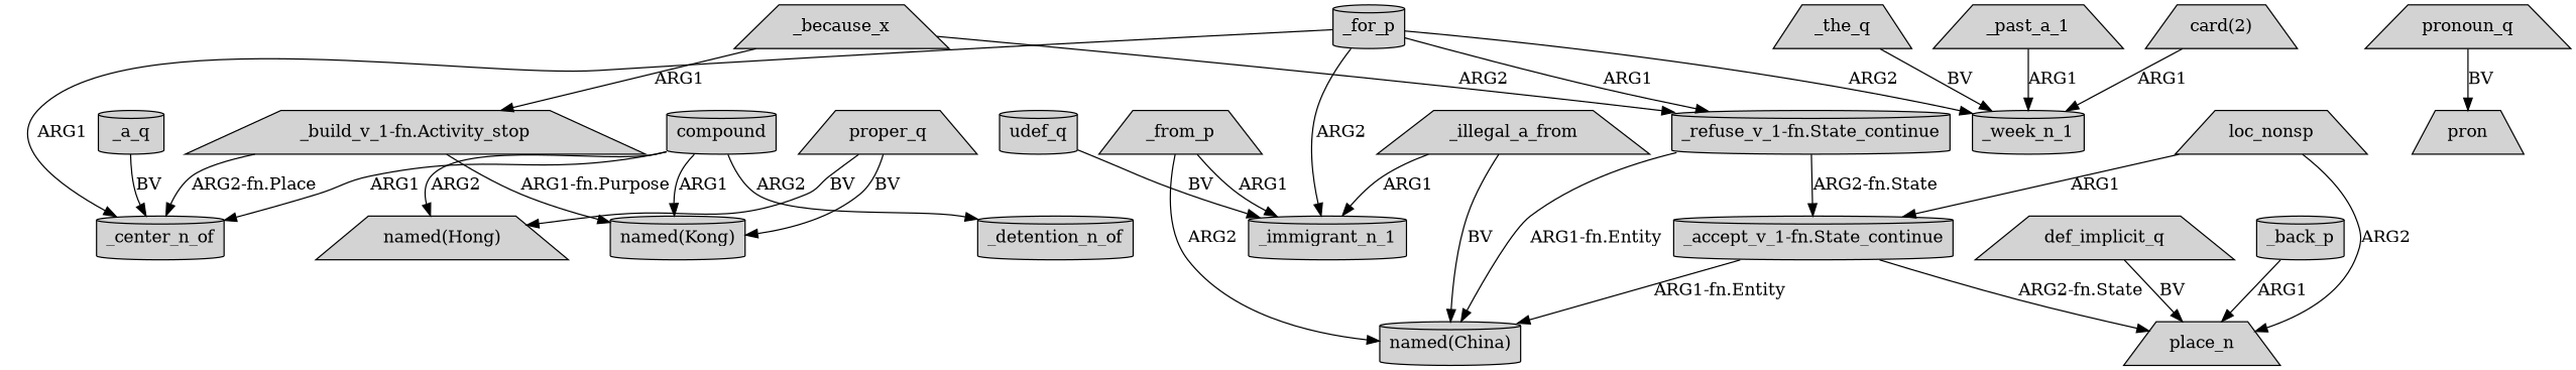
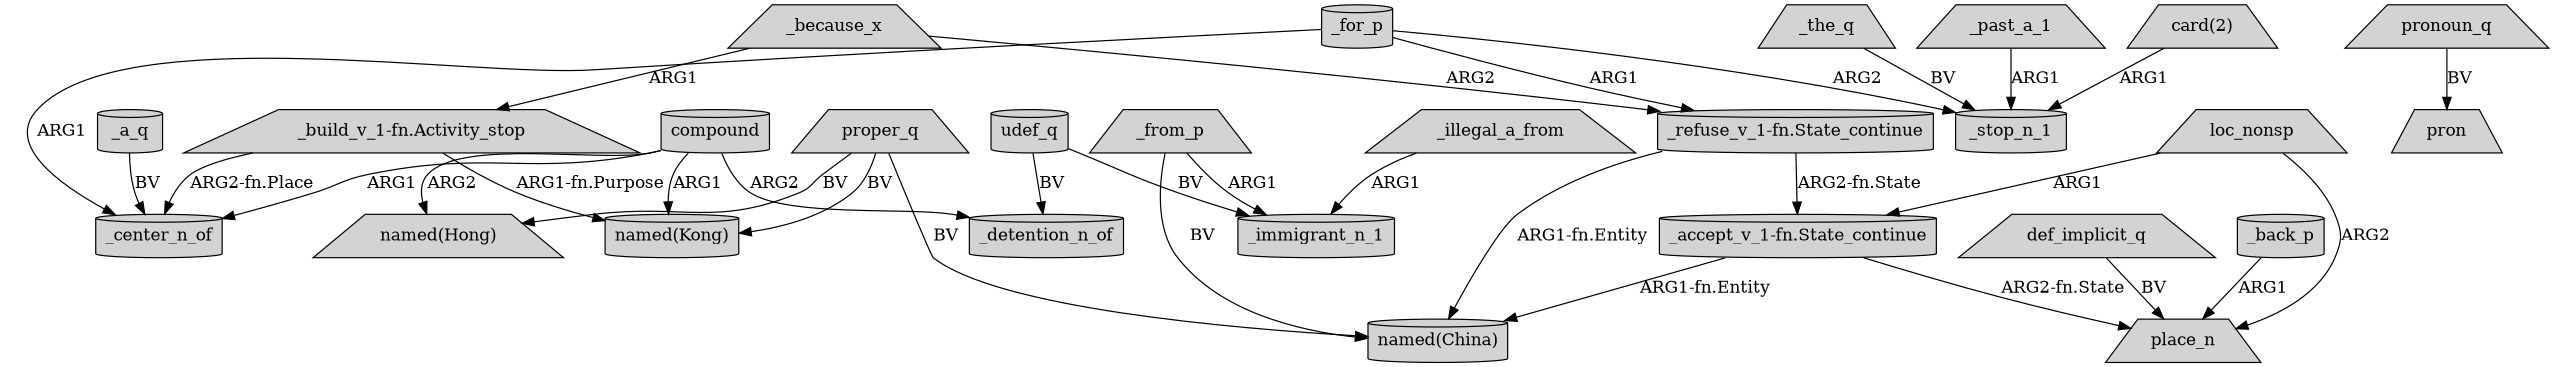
  digraph {
    fontname="DejaVu Serif"
    node [fontname="DejaVu Serif" shape=trapezium style=filled]
    edge [fontname="DejaVu Serif"]
-   _week_n_1 [shape=cylinder]
+   _week_n_1 [shape=cylinder label=_stop_n_1]
    _the_q
    "named(Kong)" [shape=cylinder]
    "_build_v_1-fn.Activity_stop"
    _center_n_of [shape=cylinder]
    def_implicit_q
    place_n
    udef_q [shape=cylinder]
    _immigrant_n_1 [shape=cylinder]
    _detention_n_of [shape=cylinder]
    compound [shape=cylinder]
    "named(Hong)"
    _because_x
    "_refuse_v_1-fn.State_continue" [shape=cylinder]
    "_accept_v_1-fn.State_continue" [shape=cylinder]
    "named(China)" [shape=cylinder]
    _for_p [shape=cylinder]
    _a_q [shape=cylinder]
    pronoun_q
    pron
    _from_p
    _past_a_1
    _back_p [shape=cylinder]
    proper_q
    loc_nonsp
    "card(2)"
    n27 [label=_illegal_a_from]
    _the_q -> _week_n_1 [label=BV]
    "_build_v_1-fn.Activity_stop" -> "named(Kong)" [label="ARG1-fn.Purpose"]
    "_build_v_1-fn.Activity_stop" -> _center_n_of [label="ARG2-fn.Place"]
    def_implicit_q -> place_n [label=BV]
    udef_q -> _immigrant_n_1 [label=BV]
+   udef_q -> _detention_n_of [label=BV]
    compound -> "named(Kong)" [label=ARG1]
    compound -> _center_n_of [label=ARG1]
    compound -> _detention_n_of [label=ARG2]
    compound -> "named(Hong)" [label=ARG2]
    _because_x -> "_build_v_1-fn.Activity_stop" [label=ARG1]
    _because_x -> "_refuse_v_1-fn.State_continue" [label=ARG2]
    "_refuse_v_1-fn.State_continue" -> "_accept_v_1-fn.State_continue" [label="ARG2-fn.State"]
    "_refuse_v_1-fn.State_continue" -> "named(China)" [label="ARG1-fn.Entity"]
    "_accept_v_1-fn.State_continue" -> place_n [label="ARG2-fn.State"]
    "_accept_v_1-fn.State_continue" -> "named(China)" [label="ARG1-fn.Entity"]
    _for_p -> _week_n_1 [label=ARG2]
    _for_p -> _center_n_of [label=ARG1]
-   _for_p -> _immigrant_n_1 [label=ARG2]
    _for_p -> "_refuse_v_1-fn.State_continue" [label=ARG1]
    _a_q -> _center_n_of [label=BV]
    pronoun_q -> pron [label=BV]
    _from_p -> _immigrant_n_1 [label=ARG1]
-   _from_p -> "named(China)" [label=ARG2]
+   _from_p -> "named(China)" [label=BV]
    _past_a_1 -> _week_n_1 [label=ARG1]
    _back_p -> place_n [label=ARG1]
    proper_q -> "named(Kong)" [label=BV]
    proper_q -> "named(Hong)" [label=BV]
-   n27 -> "named(China)" [label=BV]
+   proper_q -> "named(China)" [label=BV]
    loc_nonsp -> place_n [label=ARG2]
    loc_nonsp -> "_accept_v_1-fn.State_continue" [label=ARG1]
    "card(2)" -> _week_n_1 [label=ARG1]
    n27 -> _immigrant_n_1 [label=ARG1]
  }
